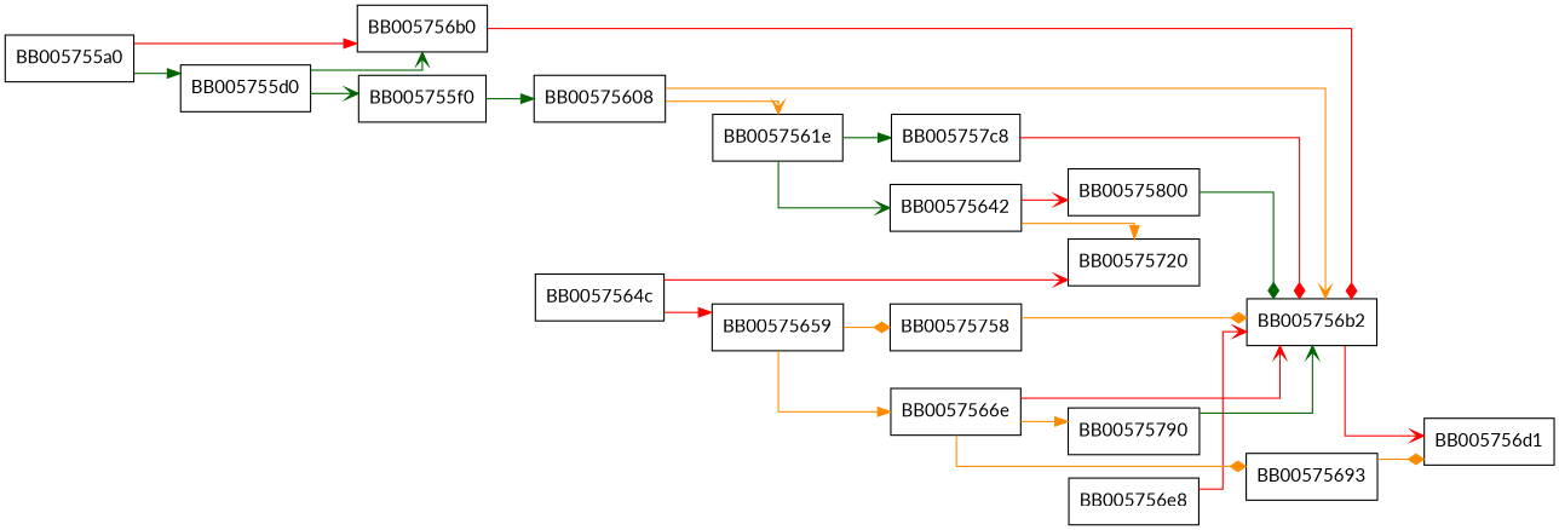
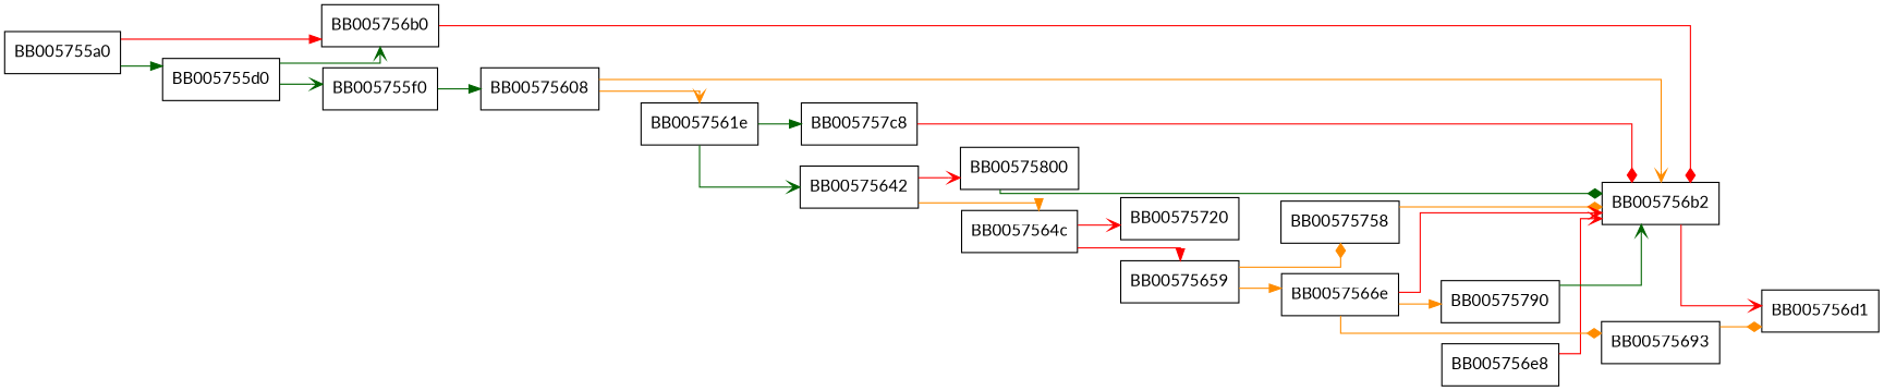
  digraph {
    fontname=Lato
    rankdir=LR
    splines=ortho
    node [fontname=Lato shape=box]
    edge [arrowhead=vee color=red fontname=Lato]
    BB005755a0
    BB005756b0
    BB005755d0
    BB005756b2
    BB005755f0
    BB005756d1
    BB00575608
    BB005756e8
    BB0057561e
    BB005757c8
    BB00575642
    BB00575800
    BB0057564c
    BB00575720
    BB00575659
    BB00575758
    BB0057566e
    BB00575790
    BB00575693
    BB005755a0 -> BB005756b0 [arrowhead=normal]
    BB005755a0 -> BB005755d0 [arrowhead=normal color=darkgreen]
    BB005756b0 -> BB005756b2 [arrowhead=diamond]
    BB005755d0 -> BB005756b0 [color=darkgreen]
    BB005755d0 -> BB005755f0 [color=darkgreen]
    BB005756b2 -> BB005756d1
    BB005755f0 -> BB00575608 [arrowhead=normal color=darkgreen]
    BB00575608 -> BB005756b2 [color=darkorange]
    BB00575608 -> BB0057561e [color=darkorange]
    BB005756e8 -> BB005756b2
    BB0057561e -> BB005757c8 [arrowhead=normal color=darkgreen]
    BB0057561e -> BB00575642 [color=darkgreen]
    BB005757c8 -> BB005756b2 [arrowhead=diamond]
    BB00575642 -> BB00575800
-   BB00575642 -> BB00575720 [arrowhead=normal color=darkorange]
+   BB00575642 -> BB0057564c [arrowhead=normal color=darkorange]
    BB00575800 -> BB005756b2 [arrowhead=diamond color=darkgreen]
    BB0057564c -> BB00575720
    BB0057564c -> BB00575659 [arrowhead=normal]
    BB00575659 -> BB00575758 [arrowhead=diamond color=darkorange]
    BB00575659 -> BB0057566e [arrowhead=normal color=darkorange]
    BB00575758 -> BB005756b2 [arrowhead=diamond color=darkorange]
    BB0057566e -> BB005756b2
    BB0057566e -> BB00575790 [arrowhead=normal color=darkorange]
    BB0057566e -> BB00575693 [arrowhead=diamond color=darkorange]
    BB00575790 -> BB005756b2 [color=darkgreen]
    BB00575693 -> BB005756d1 [arrowhead=diamond color=darkorange]
  }
